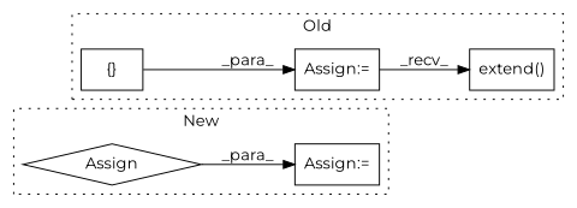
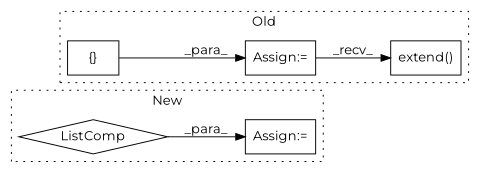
  digraph {
    fontname=Montserrat
    rankdir=LR
    node [a=68 fontname=Montserrat l=3 shape=box]
    edge [fontname=Montserrat]
-   n1 [a=106 l=42 label=Assign s=2733 shape=diamond]
+   n1 [a=106 l=42 label=ListComp s=2733 shape=diamond]
    n2 [label="Assign:=" s=2730]
    n3 [a=75 l="30,14" label="extend()" s="2629,2851"]
    n4 [label="Assign:=" s=2575]
    n5 [a=59 l="2,1" label="{}" s="2578,2578"]
    subgraph cluster_1 {
      label=New
      style=dotted
      n1
      n2
    }
    subgraph cluster_2 {
      label=Old
      style=dotted
      n3
      n4
      n5
    }
    n1 -> n2 [label=_para_]
    n4 -> n3 [label=_recv_]
    n5 -> n4 [label=_para_]
  }
